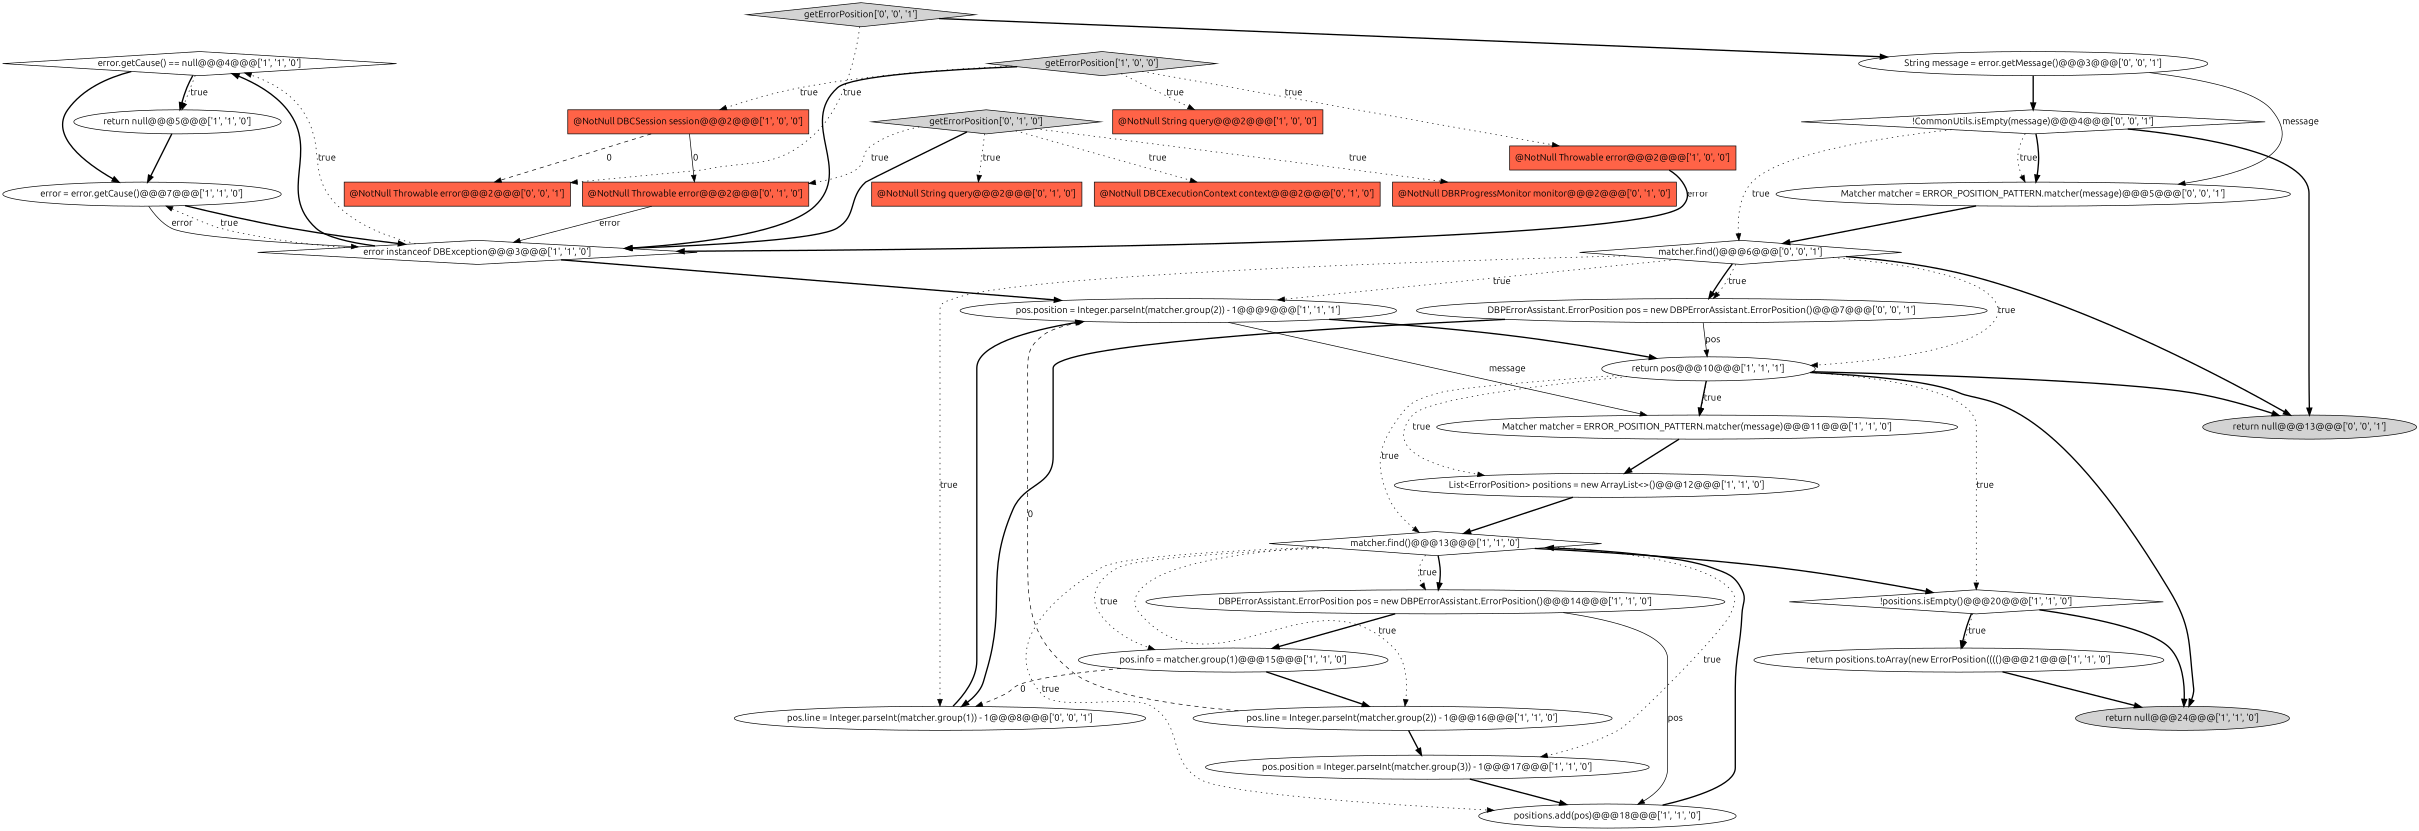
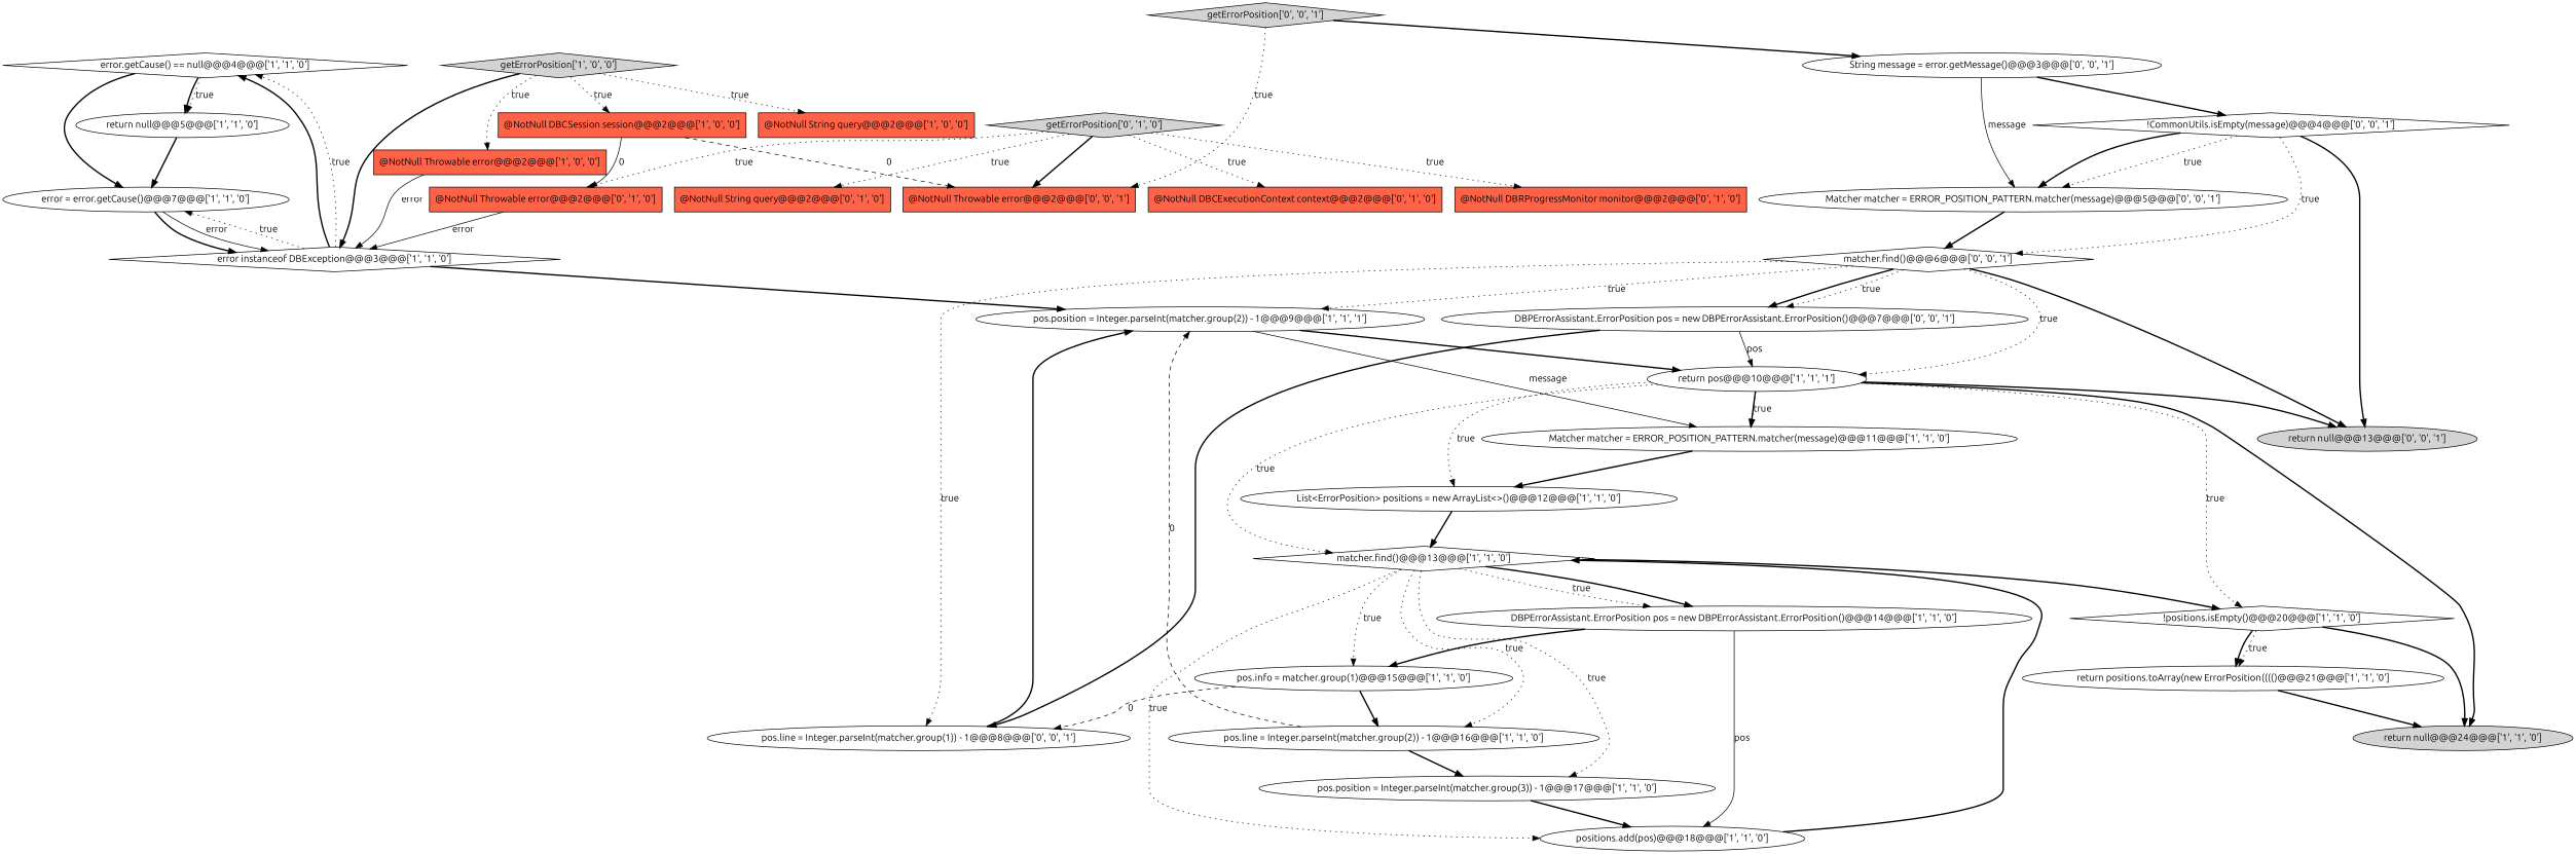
  digraph {
    fontname=Ubuntu
    node [fillcolor=white fontname=Ubuntu shape=ellipse style=filled]
    edge [fontname=Ubuntu style=bold]
    n1 [label="error.getCause() == null@@@4@@@['1', '1', '0']" shape=diamond]
    n2 [label="error = error.getCause()@@@7@@@['1', '1', '0']"]
    n3 [label="return null@@@5@@@['1', '1', '0']"]
    n4 [label="error instanceof DBException@@@3@@@['1', '1', '0']" shape=diamond]
    n5 [label="pos.position = Integer.parseInt(matcher.group(2)) - 1@@@9@@@['1', '1', '1']"]
    n6 [label="pos.position = Integer.parseInt(matcher.group(3)) - 1@@@17@@@['1', '1', '0']"]
    n7 [label="positions.add(pos)@@@18@@@['1', '1', '0']"]
    n8 [label="matcher.find()@@@13@@@['1', '1', '0']" shape=diamond]
    n9 [fillcolor=lightgray label="return null@@@24@@@['1', '1', '0']"]
    n10 [fillcolor=tomato label="@NotNull DBCExecutionContext context@@@2@@@['0', '1', '0']" shape=box]
    n11 [fillcolor=lightgray label="getErrorPosition['1', '0', '0']" shape=diamond]
    n12 [fillcolor=tomato label="@NotNull Throwable error@@@2@@@['1', '0', '0']" shape=box]
    n13 [fillcolor=tomato label="@NotNull DBCSession session@@@2@@@['1', '0', '0']" shape=box]
    n14 [fillcolor=tomato label="@NotNull String query@@@2@@@['1', '0', '0']" shape=box]
    n15 [fillcolor=tomato label="@NotNull Throwable error@@@2@@@['0', '0', '1']" shape=box]
    n16 [fillcolor=tomato label="@NotNull Throwable error@@@2@@@['0', '1', '0']" shape=box]
    n17 [label="!positions.isEmpty()@@@20@@@['1', '1', '0']" shape=diamond]
    n18 [label="return positions.toArray(new ErrorPosition(((()@@@21@@@['1', '1', '0']"]
    n19 [label="String message = error.getMessage()@@@3@@@['0', '0', '1']"]
    n20 [label="!CommonUtils.isEmpty(message)@@@4@@@['0', '0', '1']" shape=diamond]
    n21 [label="Matcher matcher = ERROR_POSITION_PATTERN.matcher(message)@@@5@@@['0', '0', '1']"]
    n22 [label="matcher.find()@@@6@@@['0', '0', '1']" shape=diamond]
    n23 [fillcolor=lightgray label="return null@@@13@@@['0', '0', '1']"]
    n24 [label="return pos@@@10@@@['1', '1', '1']"]
    n25 [label="Matcher matcher = ERROR_POSITION_PATTERN.matcher(message)@@@11@@@['1', '1', '0']"]
    n26 [fillcolor=tomato label="@NotNull DBRProgressMonitor monitor@@@2@@@['0', '1', '0']" shape=box]
    n27 [label="DBPErrorAssistant.ErrorPosition pos = new DBPErrorAssistant.ErrorPosition()@@@14@@@['1', '1', '0']"]
    n28 [label="pos.info = matcher.group(1)@@@15@@@['1', '1', '0']"]
    n29 [label="pos.line = Integer.parseInt(matcher.group(1)) - 1@@@8@@@['0', '0', '1']"]
    n30 [label="pos.line = Integer.parseInt(matcher.group(2)) - 1@@@16@@@['1', '1', '0']"]
    n31 [label="List<ErrorPosition> positions = new ArrayList<>()@@@12@@@['1', '1', '0']"]
    n32 [label="DBPErrorAssistant.ErrorPosition pos = new DBPErrorAssistant.ErrorPosition()@@@7@@@['0', '0', '1']"]
    n33 [fillcolor=lightgray label="getErrorPosition['0', '0', '1']" shape=diamond]
    n34 [fillcolor=tomato label="@NotNull String query@@@2@@@['0', '1', '0']" shape=box]
    n35 [fillcolor=lightgray label="getErrorPosition['0', '1', '0']" shape=diamond]
    n1 -> n2
    n1 -> n3 [label=true style=dotted]
    n1 -> n3
    n2 -> n4
    n2 -> n4 [label=error style=solid]
    n3 -> n2
    n4 -> n1
    n4 -> n1 [label=true style=dotted]
    n4 -> n2 [label=true style=dotted]
    n4 -> n5
    n5 -> n24
    n5 -> n25 [label=message style=solid]
    n6 -> n7
    n7 -> n8
    n8 -> n6 [label=true style=dotted]
    n8 -> n7 [label=true style=dotted]
    n8 -> n17
    n8 -> n27
    n8 -> n27 [label=true style=dotted]
    n8 -> n28 [label=true style=dotted]
    n8 -> n30 [label=true style=dotted]
    n11 -> n4
    n11 -> n12 [label=true style=dotted]
    n11 -> n13 [label=true style=dotted]
    n11 -> n14 [label=true style=dotted]
-   n12 -> n4 [label=error]
+   n12 -> n4 [label=error style=solid]
    n13 -> n15 [label=0 style=dashed]
    n13 -> n16 [label=0 style=solid]
    n16 -> n4 [label=error style=solid]
    n17 -> n9
    n17 -> n18 [label=true style=dotted]
    n17 -> n18
    n18 -> n9
    n19 -> n20
    n19 -> n21 [label=message style=solid]
    n20 -> n21 [label=true style=dotted]
    n20 -> n21
    n20 -> n22 [label=true style=dotted]
    n20 -> n23
    n21 -> n22
    n22 -> n5 [label=true style=dotted]
    n22 -> n23
    n22 -> n24 [label=true style=dotted]
    n22 -> n29 [label=true style=dotted]
    n22 -> n32
    n22 -> n32 [label=true style=dotted]
    n24 -> n8 [label=true style=dotted]
    n24 -> n9
    n24 -> n17 [label=true style=dotted]
    n24 -> n23
    n24 -> n25
    n24 -> n25 [label=true style=dotted]
    n24 -> n31 [label=true style=dotted]
    n25 -> n31
    n27 -> n7 [label=pos style=solid]
    n27 -> n28
    n28 -> n29 [label=0 style=dashed]
    n28 -> n30
    n29 -> n5
    n30 -> n5 [label=0 style=dashed]
    n30 -> n6
    n31 -> n8
    n32 -> n24 [label=pos style=solid]
    n32 -> n29
    n33 -> n15 [label=true style=dotted]
    n33 -> n19
-   n35 -> n4
+   n35 -> n15
    n35 -> n10 [label=true style=dotted]
    n35 -> n16 [label=true style=dotted]
    n35 -> n26 [label=true style=dotted]
    n35 -> n34 [label=true style=dotted]
  }
